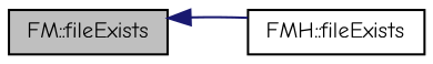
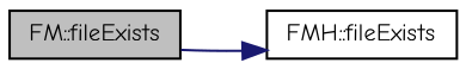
  digraph {
    rankdir=LR
    fontname="Comic Neue"
    node [color=black fontname="Comic Neue" fontsize=10 shape=record style=filled]
    n1 [fillcolor=grey75 fontcolor=black height=0.2 label="FM::fileExists" width=0.4]
    n2 [fillcolor=white height=0.2 label="FMH::fileExists" width=0.4]
-   n2 -> n1 [color=midnightblue fontname="Comic Neue" fontsize=10 labelfontname=Helvetica labelfontsize=10 style=solid]
+   n1 -> n2 [color=midnightblue fontname="Comic Neue" fontsize=10 labelfontname=Helvetica labelfontsize=10 style=solid]
  }
